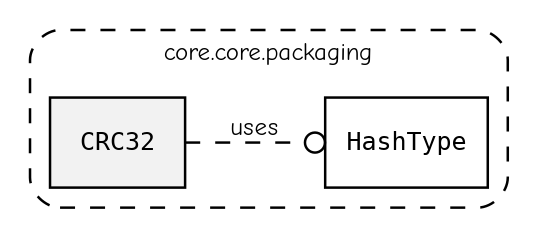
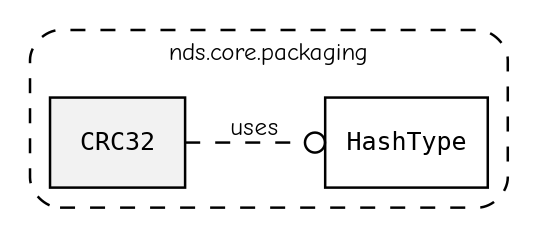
  digraph {
    fontsize=10
    rankdir=LR
    fontname="Comic Neue"
    node [fontsize=10 shape=box fontname="Comic Neue"]
    n1 [fillcolor="#0000000D" label=<<font face="monospace"><table align="center" border="0" cellspacing="0" cellpadding="0"><tr><td href="../../../content/packages/nds.core.packaging.html#Constant-CRC32" title="Constant defined in nds.core.packaging">CRC32</td></tr></table></font>> style=filled]
    n2 [label=<<font face="monospace"><table align="center" border="0" cellspacing="0" cellpadding="0"><tr><td href="../../../content/packages/nds.core.packaging.html#Subtype-HashType" title="Subtype defined in nds.core.packaging">HashType</td></tr></table></font>>]
    subgraph cluster_1 {
-     label="core.core.packaging"
+     label="nds.core.packaging"
      style="dashed, rounded"
      n1
      n2
    }
    n1 -> n2 [fontsize=10 label=uses style=dashed arrowhead=odot fontname="Comic Neue"]
  }
